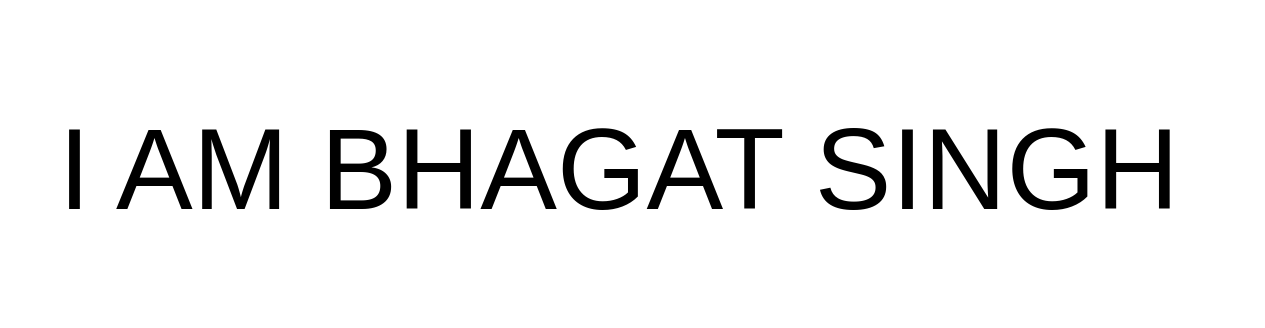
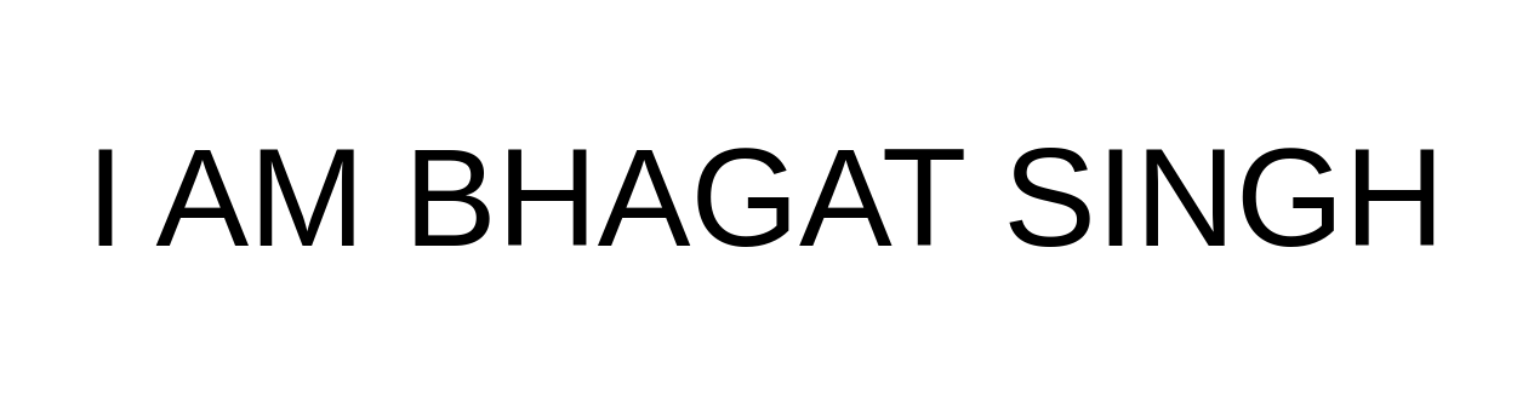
  <mxCell id="0" />
  <mxCell id="1" parent="0" />
- <mxCell id="2" value="I AM BHAGAT SINGH" style="text;html=1;align=center;verticalAlign=middle;whiteSpace=wrap;rounded=0;fontSize=92;" vertex="1" parent="1"><mxGeometry x="10" y="25" width="970" height="220" as="geometry" /></mxCell>
+ <mxCell id="2" value="I AM BHAGAT SINGH" style="text;html=1;align=center;verticalAlign=middle;whiteSpace=wrap;rounded=0;fontSize=92;" vertex="1" parent="1"><mxGeometry x="20" y="20" width="970" height="220" as="geometry" /></mxCell>
